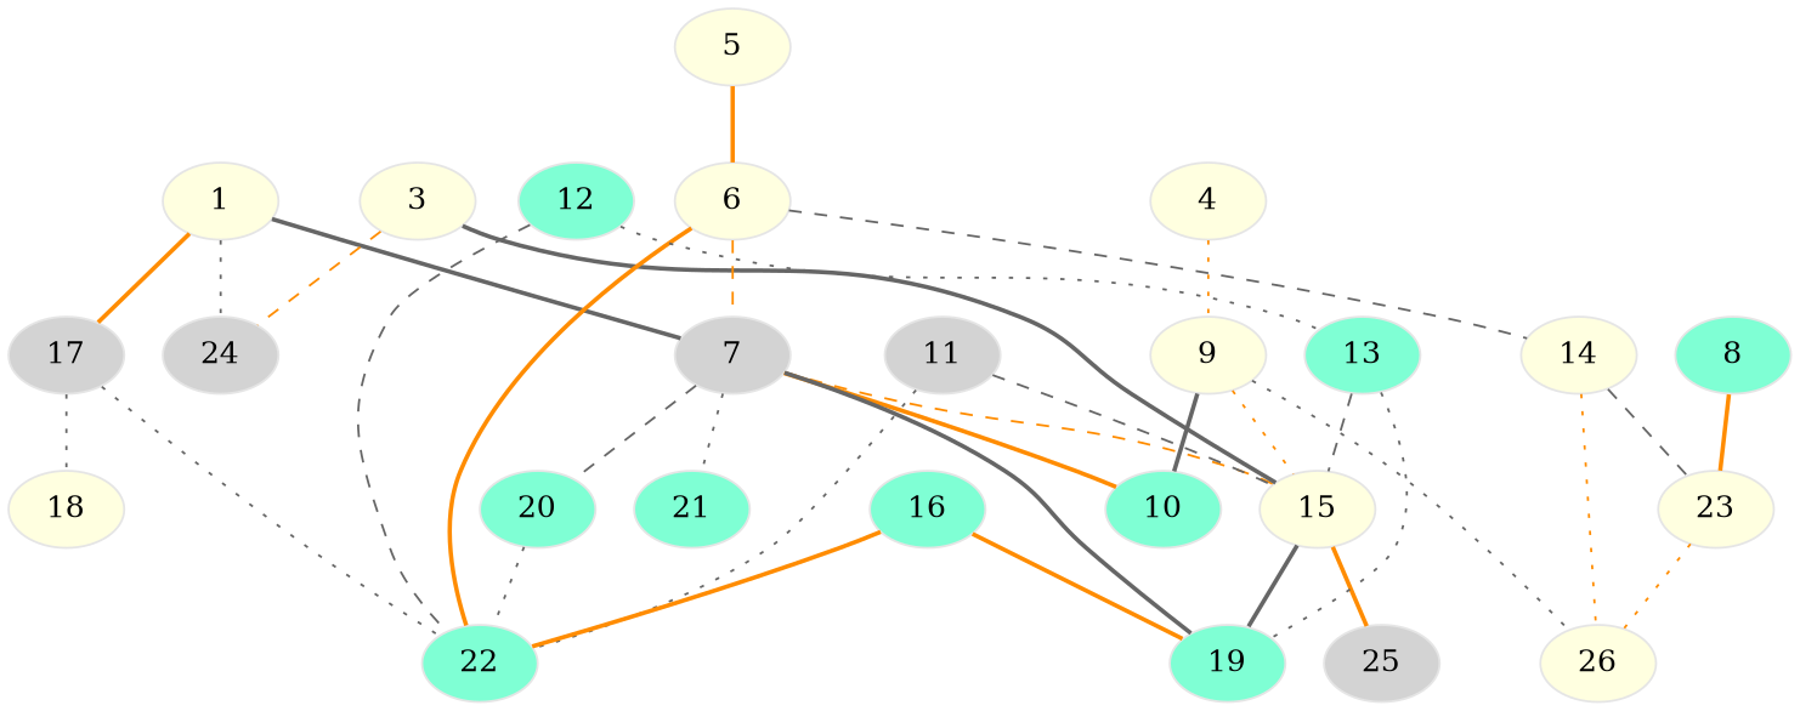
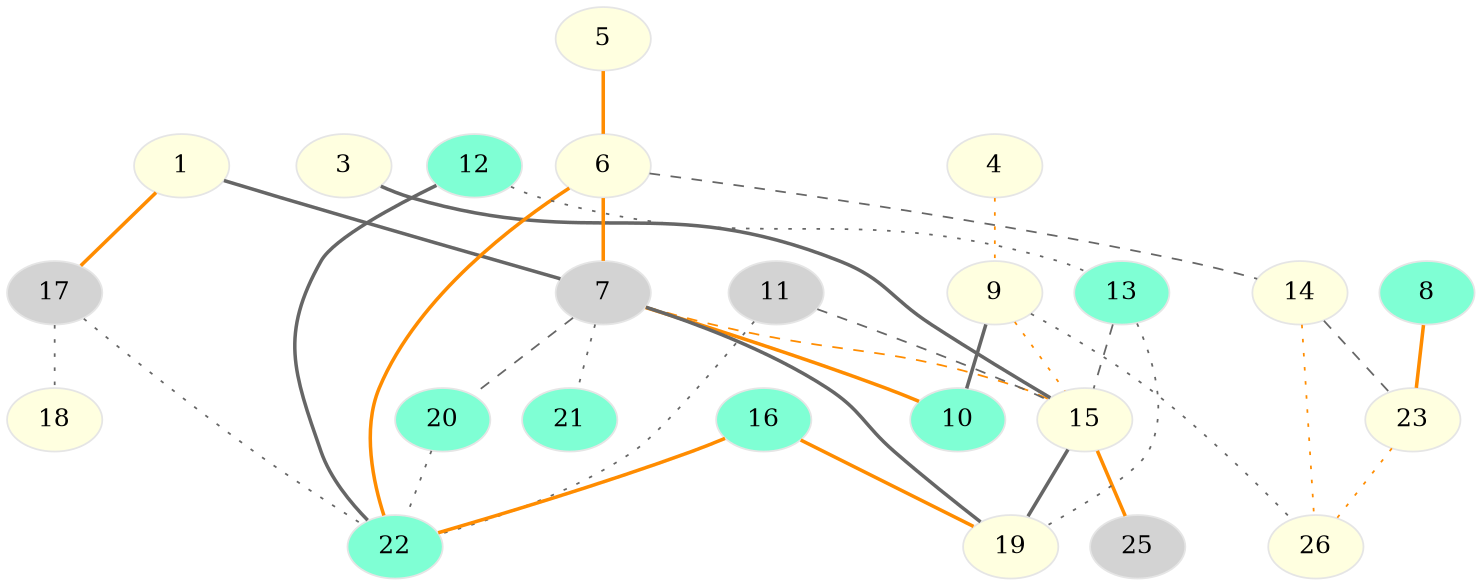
  graph {
    node [color=gray90 fillcolor=lightyellow style=filled]
    edge [color=gray40 style=bold weight=1.0]
    7 [fillcolor=lightgrey]
    1
    17 [fillcolor=lightgrey]
-   24 [fillcolor=lightgrey]
    15
    10 [fillcolor=aquamarine]
-   19 [fillcolor=aquamarine]
+   19
    20 [fillcolor=aquamarine]
    21 [fillcolor=aquamarine]
    22 [fillcolor=aquamarine]
    18
    25 [fillcolor=lightgrey]
    3
    4
    9
    26
    5
    6
    14
    23
    8 [fillcolor=aquamarine]
    11 [fillcolor=lightgrey]
    12 [fillcolor=aquamarine]
    13 [fillcolor=aquamarine]
    16 [fillcolor=aquamarine]
    7 -- 15 [color=darkorange style=dashed]
    7 -- 10 [color=darkorange]
    7 -- 19
    7 -- 20 [style=dashed]
    7 -- 21 [style=dotted]
    1 -- 7
    1 -- 17 [color=darkorange]
-   1 -- 24 [style=dotted]
    17 -- 22 [style=dotted]
    17 -- 18 [style=dotted]
    15 -- 19 [weight=2.0]
    15 -- 25 [color=darkorange]
    20 -- 22 [style=dotted]
-   3 -- 24 [color=darkorange style=dashed]
    3 -- 15
    4 -- 9 [color=darkorange style=dotted]
    9 -- 15 [color=darkorange style=dotted]
    9 -- 10
    9 -- 26 [style=dotted]
    5 -- 6 [color=darkorange]
-   6 -- 7 [color=darkorange style=dashed]
+   6 -- 7 [color=darkorange]
    6 -- 22 [color=darkorange]
    6 -- 14 [style=dashed]
    14 -- 26 [color=darkorange style=dotted]
    14 -- 23 [style=dashed]
    23 -- 26 [color=darkorange style=dotted]
    8 -- 23 [color=darkorange]
    11 -- 15 [style=dashed]
    11 -- 22 [style=dotted]
-   12 -- 22 [style=dashed]
+   12 -- 22
    12 -- 13 [style=dotted]
    13 -- 15 [style=dashed]
    13 -- 19 [style=dotted]
    16 -- 19 [color=darkorange]
    16 -- 22 [color=darkorange]
  }
